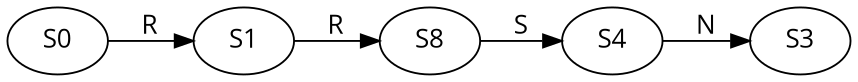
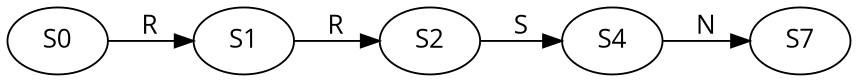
  strict digraph {
    fontname="Open Sans"
    rankdir=LR
    node [fontname="Open Sans"]
    edge [fontname="Open Sans"]
    S0
    S1
-   S2 [label=S8]
+   S2
    S4
-   S3
+   S3 [label=S7]
    S0 -> S1 [label=R]
    S1 -> S2 [label=R]
    S2 -> S4 [label=S]
    S4 -> S3 [label=N]
  }
